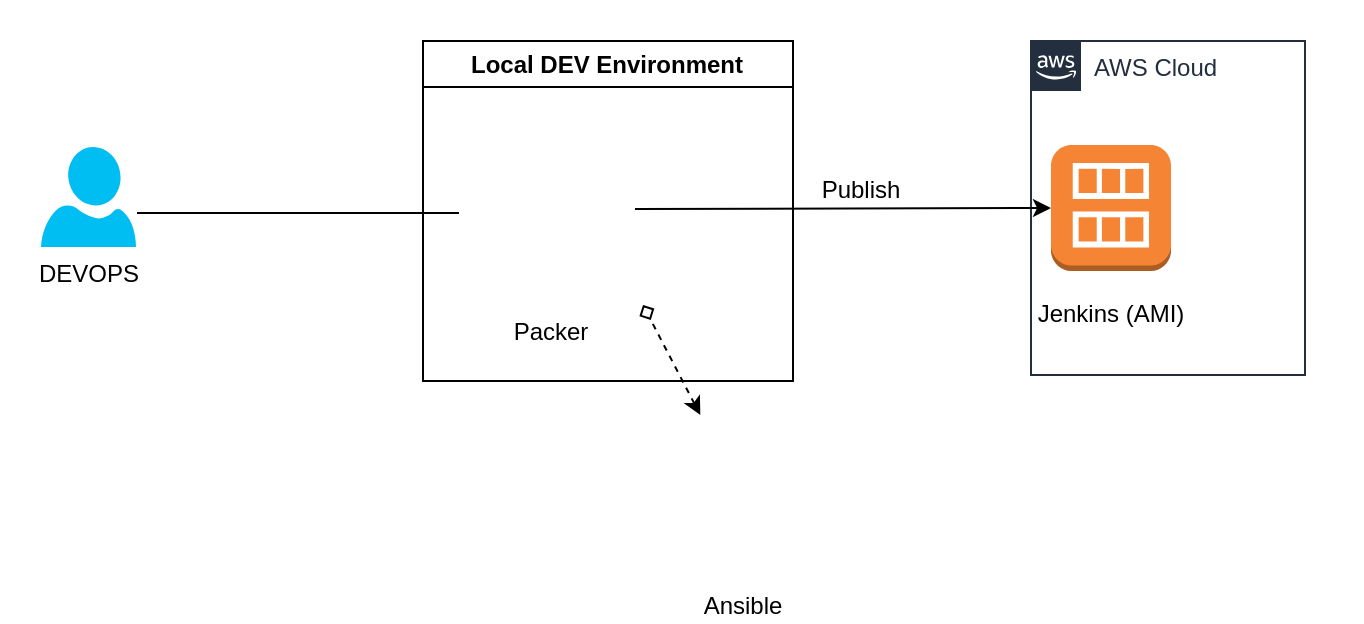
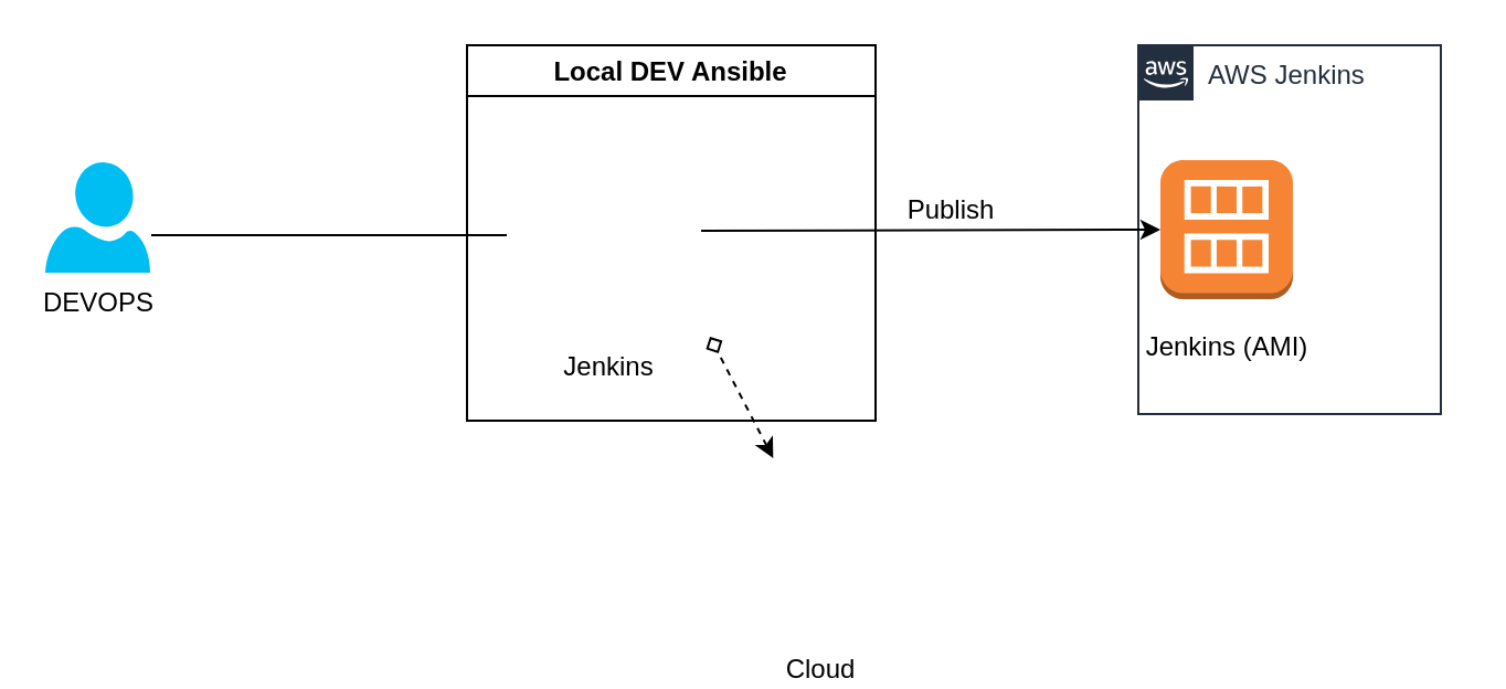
  <mxCell id="0" />
  <mxCell id="1" parent="0" />
  <mxCell id="2" value="&lt;font style=&quot;font-size: 12px&quot;&gt;DEVOPS&lt;/font&gt;" style="verticalLabelPosition=bottom;html=1;verticalAlign=top;align=center;strokeColor=none;fillColor=#00BEF2;shape=mxgraph.azure.user;" vertex="1" parent="1"><mxGeometry x="20" y="73" width="47.5" height="50" as="geometry" /></mxCell>
- <mxCell id="3" value="AWS Cloud" style="points=[[0,0],[0.25,0],[0.5,0],[0.75,0],[1,0],[1,0.25],[1,0.5],[1,0.75],[1,1],[0.75,1],[0.5,1],[0.25,1],[0,1],[0,0.75],[0,0.5],[0,0.25]];outlineConnect=0;gradientColor=none;html=1;whiteSpace=wrap;fontSize=12;fontStyle=0;shape=mxgraph.aws4.group;grIcon=mxgraph.aws4.group_aws_cloud_alt;strokeColor=#232F3E;fillColor=none;verticalAlign=top;align=left;spacingLeft=30;fontColor=#232F3E;dashed=0;labelBackgroundColor=#ffffff;container=1;pointerEvents=0;collapsible=0;recursiveResize=0;" vertex="1" parent="1"><mxGeometry x="515" y="20" width="137" height="167" as="geometry" /></mxCell>
+ <mxCell id="3" value="AWS Jenkins" style="points=[[0,0],[0.25,0],[0.5,0],[0.75,0],[1,0],[1,0.25],[1,0.5],[1,0.75],[1,1],[0.75,1],[0.5,1],[0.25,1],[0,1],[0,0.75],[0,0.5],[0,0.25]];outlineConnect=0;gradientColor=none;html=1;whiteSpace=wrap;fontSize=12;fontStyle=0;shape=mxgraph.aws4.group;grIcon=mxgraph.aws4.group_aws_cloud_alt;strokeColor=#232F3E;fillColor=none;verticalAlign=top;align=left;spacingLeft=30;fontColor=#232F3E;dashed=0;labelBackgroundColor=#ffffff;container=1;pointerEvents=0;collapsible=0;recursiveResize=0;" vertex="1" parent="1"><mxGeometry x="515" y="20" width="137" height="167" as="geometry" /></mxCell>
  <mxCell id="4" style="edgeStyle=orthogonalEdgeStyle;rounded=0;orthogonalLoop=1;jettySize=auto;html=1;exitX=0.5;exitY=1;exitDx=0;exitDy=0;" edge="1" parent="3"><mxGeometry relative="1" as="geometry"><mxPoint x="157" y="270" as="sourcePoint" /><mxPoint x="157" y="270" as="targetPoint" /></mxGeometry></mxCell>
  <mxCell id="5" value="&lt;font style=&quot;font-size: 12px&quot;&gt;Jenkins&amp;nbsp;(AMI)&lt;/font&gt;" style="outlineConnect=0;dashed=0;verticalLabelPosition=bottom;verticalAlign=top;align=center;html=1;shape=mxgraph.aws3.ami;fillColor=#F58534;gradientColor=none;fontSize=20;" vertex="1" parent="3"><mxGeometry x="10" y="52" width="60" height="63" as="geometry" /></mxCell>
  <mxCell id="6" style="edgeStyle=orthogonalEdgeStyle;rounded=0;orthogonalLoop=1;jettySize=auto;html=1;exitX=0.5;exitY=1;exitDx=0;exitDy=0;dashed=1;fontFamily=Helvetica;fontSize=12;" edge="1" parent="1" source="3" target="3"><mxGeometry relative="1" as="geometry" /></mxCell>
- <mxCell id="7" value="Local DEV Environment" style="swimlane;fontFamily=Helvetica;fontSize=12;" vertex="1" parent="1"><mxGeometry x="211" y="20" width="185" height="170" as="geometry" /></mxCell>
- <mxCell id="8" value="Packer" style="shape=image;html=1;verticalAlign=top;verticalLabelPosition=bottom;labelBackgroundColor=#ffffff;imageAspect=0;aspect=fixed;image=https://cdn1.iconfinder.com/data/icons/social-media-vol-3-2/24/_p-128.png;fontFamily=Helvetica;fontSize=12;" vertex="1" parent="7"><mxGeometry x="18" y="40" width="92" height="92" as="geometry" /></mxCell>
- <mxCell id="9" value="Ansible" style="shape=image;html=1;verticalAlign=top;verticalLabelPosition=bottom;labelBackgroundColor=#ffffff;imageAspect=0;aspect=fixed;image=https://cdn3.iconfinder.com/data/icons/beos/BeOS_font.png;fontFamily=Helvetica;fontSize=12;" vertex="1" parent="1"><mxGeometry x="330" y="207" width="82" height="82" as="geometry" /></mxCell>
+ <mxCell id="7" value="Local DEV Ansible" style="swimlane;fontFamily=Helvetica;fontSize=12;" vertex="1" parent="1"><mxGeometry x="211" y="20" width="185" height="170" as="geometry" /></mxCell>
+ <mxCell id="8" value="Jenkins" style="shape=image;html=1;verticalAlign=top;verticalLabelPosition=bottom;labelBackgroundColor=#ffffff;imageAspect=0;aspect=fixed;image=https://cdn1.iconfinder.com/data/icons/social-media-vol-3-2/24/_p-128.png;fontFamily=Helvetica;fontSize=12;" vertex="1" parent="7"><mxGeometry x="18" y="40" width="92" height="92" as="geometry" /></mxCell>
+ <mxCell id="9" value="Cloud" style="shape=image;html=1;verticalAlign=top;verticalLabelPosition=bottom;labelBackgroundColor=#ffffff;imageAspect=0;aspect=fixed;image=https://cdn3.iconfinder.com/data/icons/beos/BeOS_font.png;fontFamily=Helvetica;fontSize=12;" vertex="1" parent="1"><mxGeometry x="330" y="207" width="82" height="82" as="geometry" /></mxCell>
  <mxCell id="10" value="" style="endArrow=diamond;startArrow=classic;html=1;rounded=0;dashed=1;fontFamily=Helvetica;fontSize=12;entryX=1;entryY=1;entryDx=0;entryDy=0;startFill=1;endFill=0;" edge="1" parent="1" source="9" target="8"><mxGeometry width="50" height="50" relative="1" as="geometry"><mxPoint x="389" y="308" as="sourcePoint" /><mxPoint x="439" y="258" as="targetPoint" /></mxGeometry></mxCell>
  <mxCell id="11" value="" style="endArrow=classic;html=1;rounded=0;fontFamily=Helvetica;fontSize=12;entryX=0;entryY=0.5;entryDx=0;entryDy=0;entryPerimeter=0;" edge="1" parent="1" target="5"><mxGeometry width="50" height="50" relative="1" as="geometry"><mxPoint x="317" y="104" as="sourcePoint" /><mxPoint x="239" y="116" as="targetPoint" /></mxGeometry></mxCell>
  <mxCell id="12" value="Publish" style="edgeLabel;html=1;align=center;verticalAlign=middle;resizable=0;points=[];fontSize=12;fontFamily=Helvetica;" vertex="1" connectable="0" parent="11"><mxGeometry x="-0.212" relative="1" as="geometry"><mxPoint x="31" y="-9" as="offset" /></mxGeometry></mxCell>
  <mxCell id="13" value="" style="endArrow=none;html=1;rounded=0;fontFamily=Helvetica;fontSize=12;entryX=0;entryY=0.5;entryDx=0;entryDy=0;" edge="1" parent="1" target="8"><mxGeometry width="50" height="50" relative="1" as="geometry"><mxPoint x="68" y="106" as="sourcePoint" /><mxPoint x="56" y="245" as="targetPoint" /></mxGeometry></mxCell>
